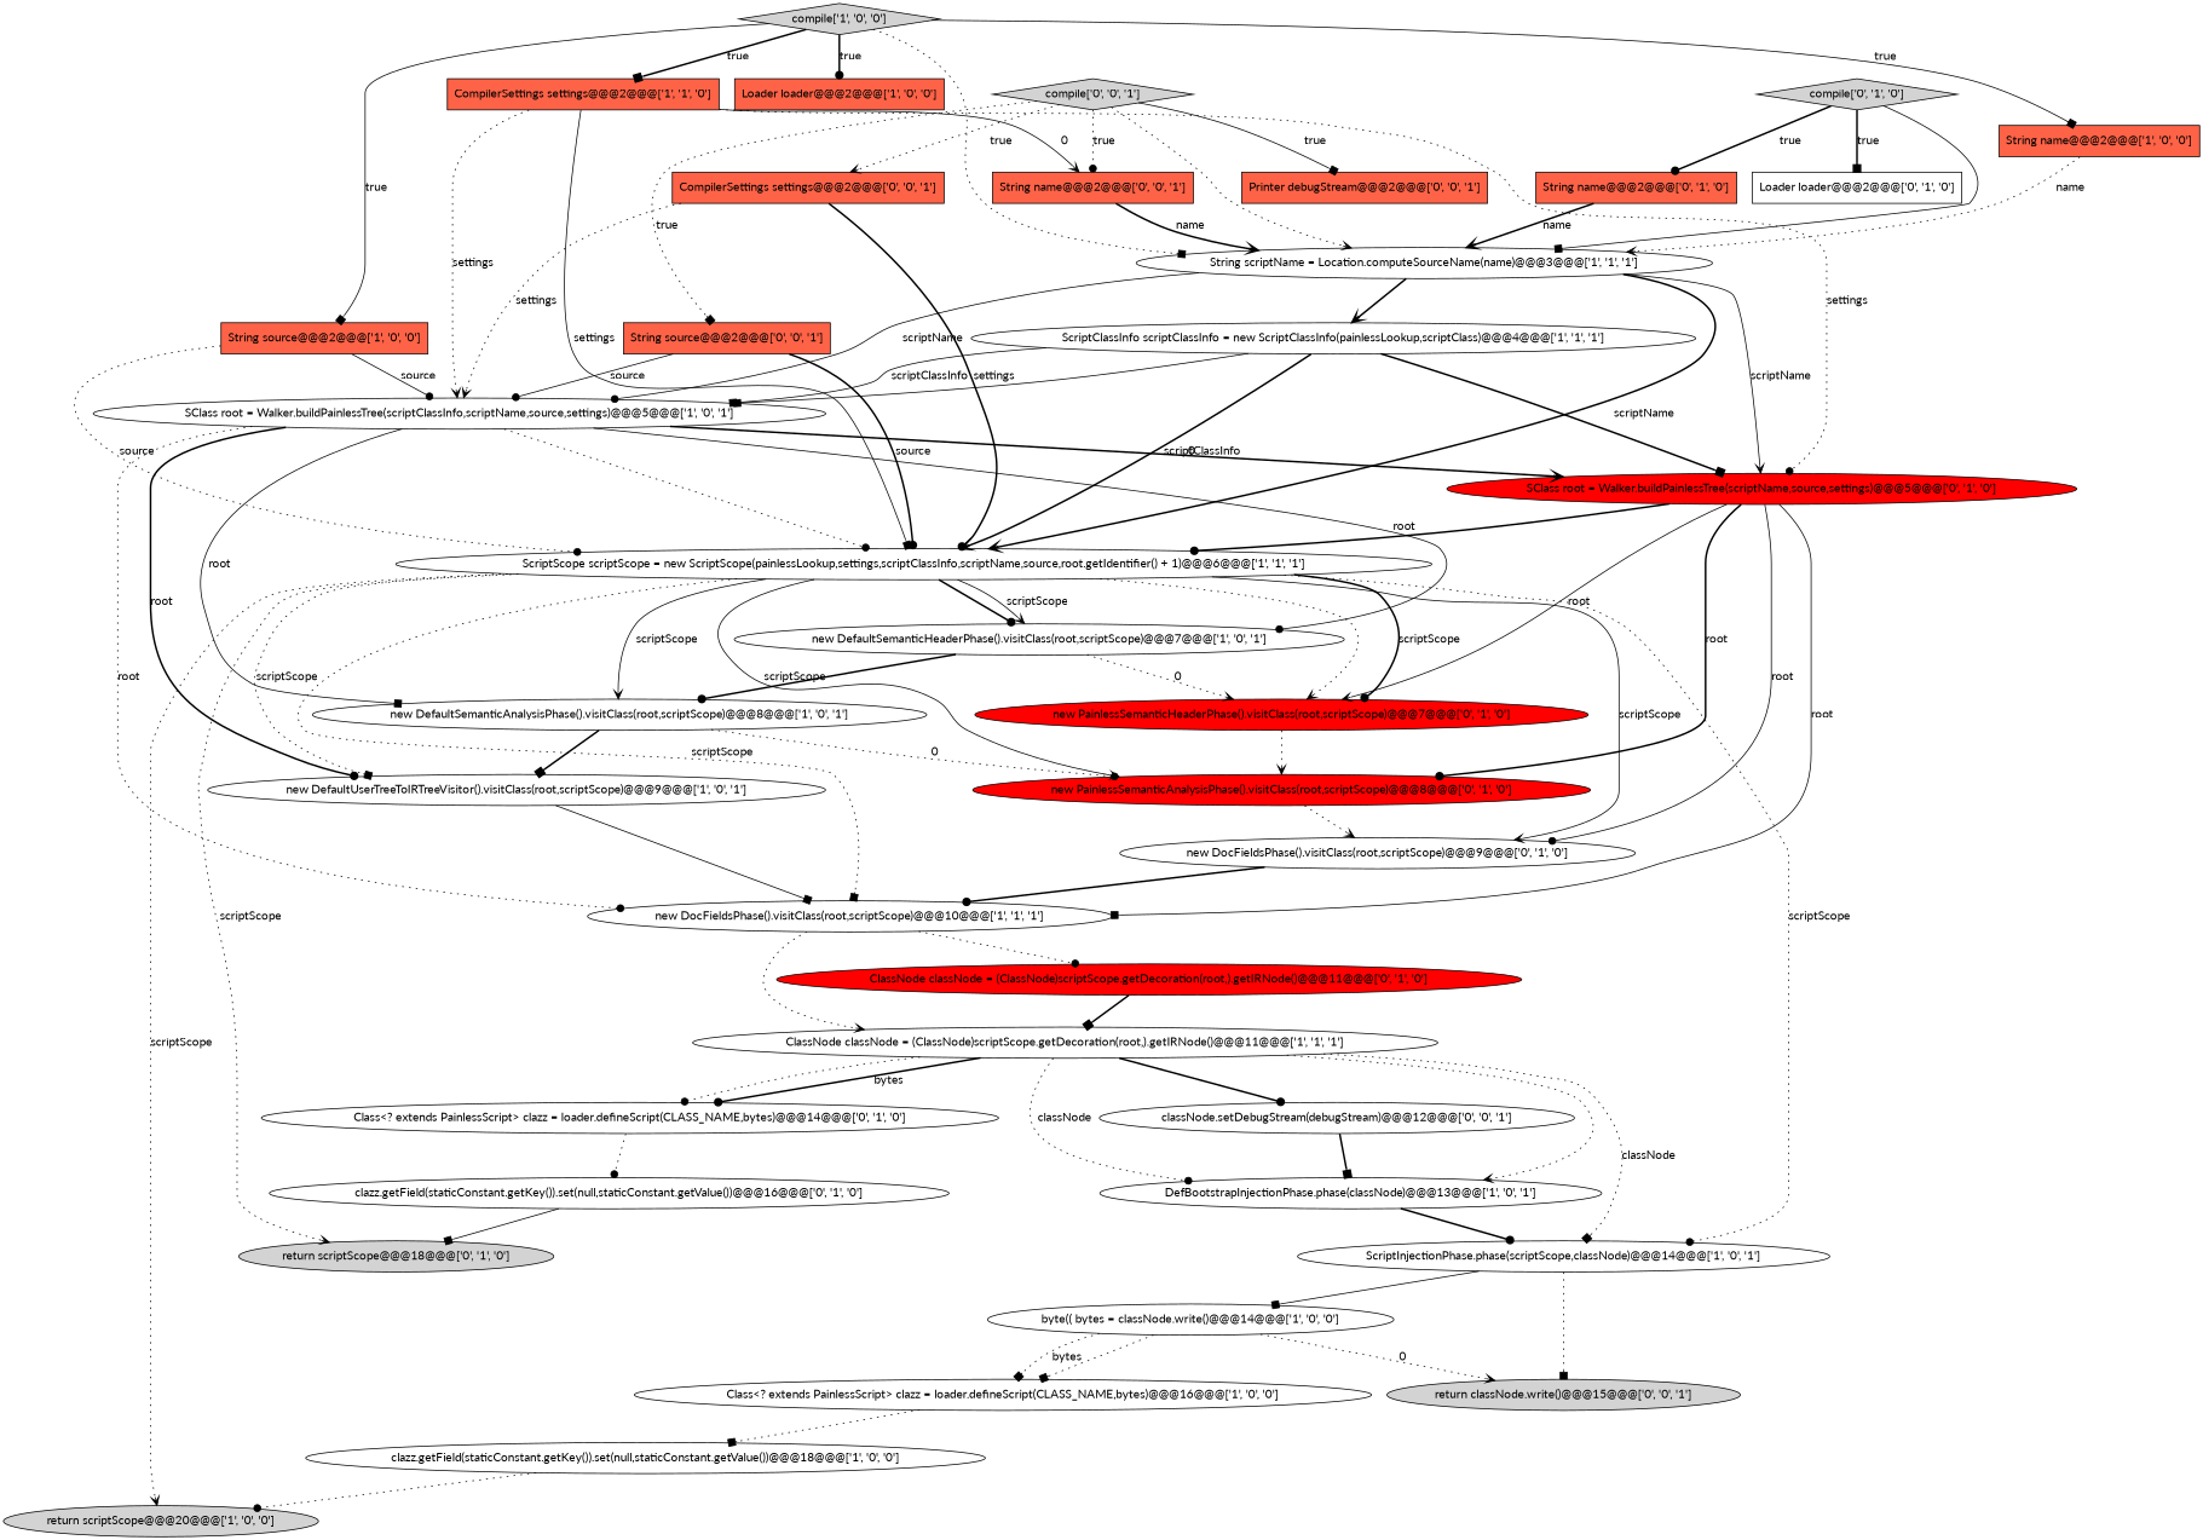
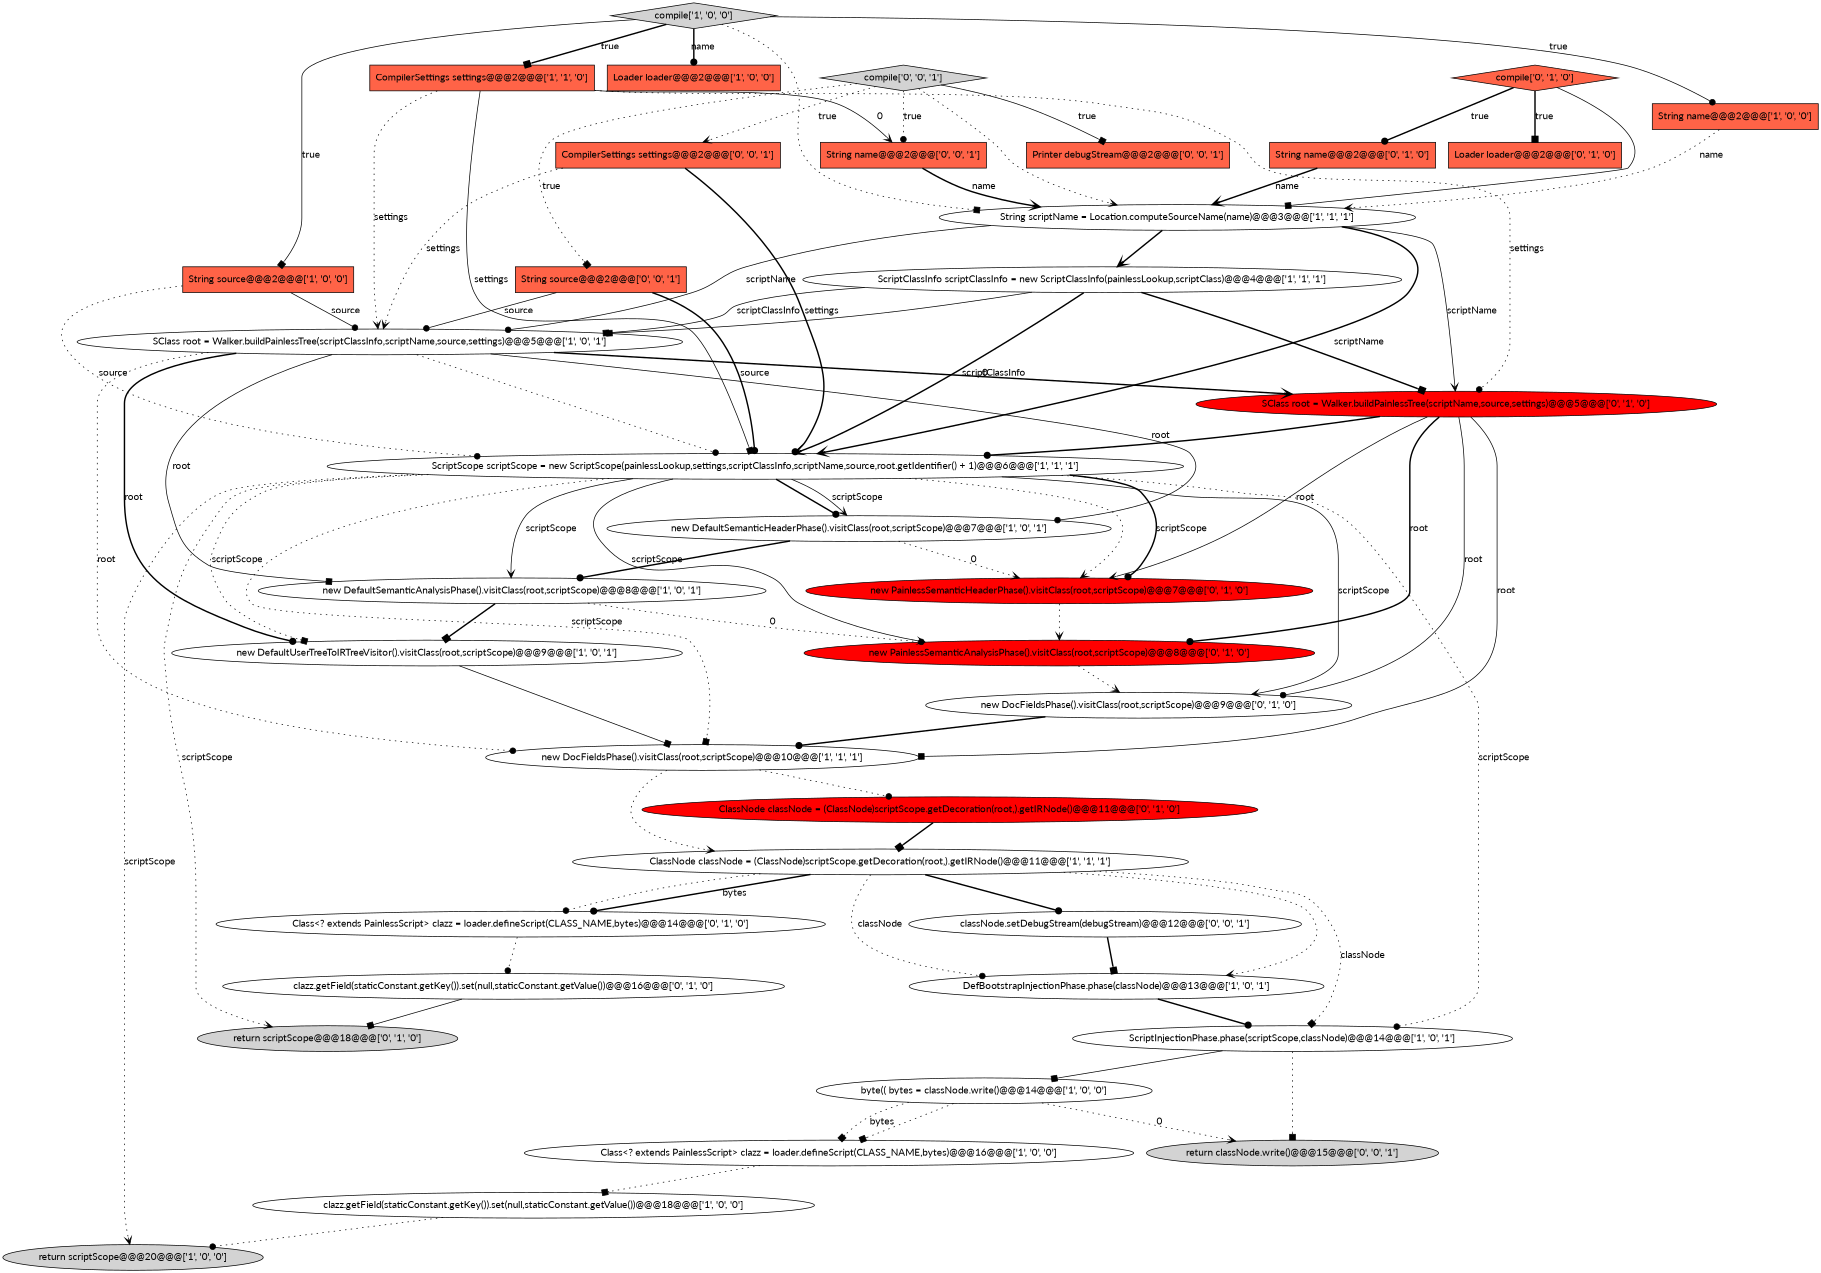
  digraph {
    fontname=Lato
    node [fillcolor=white fontname=Lato shape=ellipse style=filled]
    edge [arrowhead=dot fontname=Lato style=dotted]
    n1 [fillcolor=tomato label="CompilerSettings settings@@@2@@@['0', '0', '1']" shape=box]
    n2 [label="SClass root = Walker.buildPainlessTree(scriptClassInfo,scriptName,source,settings)@@@5@@@['1', '0', '1']"]
    n3 [label="ScriptScope scriptScope = new ScriptScope(painlessLookup,settings,scriptClassInfo,scriptName,source,root.getIdentifier() + 1)@@@6@@@['1', '1', '1']"]
    n4 [label="new DocFieldsPhase().visitClass(root,scriptScope)@@@10@@@['1', '1', '1']"]
    n5 [fillcolor=red label="SClass root = Walker.buildPainlessTree(scriptName,source,settings)@@@5@@@['0', '1', '0']"]
    n6 [label="new DefaultUserTreeToIRTreeVisitor().visitClass(root,scriptScope)@@@9@@@['1', '0', '1']"]
    n7 [label="new DefaultSemanticAnalysisPhase().visitClass(root,scriptScope)@@@8@@@['1', '0', '1']"]
    n8 [label="new DefaultSemanticHeaderPhase().visitClass(root,scriptScope)@@@7@@@['1', '0', '1']"]
    n9 [label="ScriptInjectionPhase.phase(scriptScope,classNode)@@@14@@@['1', '0', '1']"]
    n10 [label="new DocFieldsPhase().visitClass(root,scriptScope)@@@9@@@['0', '1', '0']"]
    n11 [fillcolor=red label="new PainlessSemanticAnalysisPhase().visitClass(root,scriptScope)@@@8@@@['0', '1', '0']"]
    n12 [fillcolor=lightgray label="return scriptScope@@@20@@@['1', '0', '0']"]
    n13 [fillcolor=red label="new PainlessSemanticHeaderPhase().visitClass(root,scriptScope)@@@7@@@['0', '1', '0']"]
    n14 [fillcolor=lightgray label="return scriptScope@@@18@@@['0', '1', '0']"]
    n15 [fillcolor=red label="ClassNode classNode = (ClassNode)scriptScope.getDecoration(root,).getIRNode()@@@11@@@['0', '1', '0']"]
    n16 [label="ClassNode classNode = (ClassNode)scriptScope.getDecoration(root,).getIRNode()@@@11@@@['1', '1', '1']"]
    n17 [label="classNode.setDebugStream(debugStream)@@@12@@@['0', '0', '1']"]
    n18 [label="DefBootstrapInjectionPhase.phase(classNode)@@@13@@@['1', '0', '1']"]
    n19 [label="Class<? extends PainlessScript> clazz = loader.defineScript(CLASS_NAME,bytes)@@@14@@@['0', '1', '0']"]
    n20 [label="clazz.getField(staticConstant.getKey()).set(null,staticConstant.getValue())@@@16@@@['0', '1', '0']"]
    n21 [fillcolor=lightgray label="return classNode.write()@@@15@@@['0', '0', '1']"]
    n22 [label="byte(( bytes = classNode.write()@@@14@@@['1', '0', '0']"]
    n23 [label="Class<? extends PainlessScript> clazz = loader.defineScript(CLASS_NAME,bytes)@@@16@@@['1', '0', '0']"]
    n24 [label="clazz.getField(staticConstant.getKey()).set(null,staticConstant.getValue())@@@18@@@['1', '0', '0']"]
    n25 [fillcolor=tomato label="String name@@@2@@@['0', '0', '1']" shape=box]
    n26 [label="String scriptName = Location.computeSourceName(name)@@@3@@@['1', '1', '1']"]
    n27 [label="ScriptClassInfo scriptClassInfo = new ScriptClassInfo(painlessLookup,scriptClass)@@@4@@@['1', '1', '1']"]
-   n28 [fillcolor=lightgray label="compile['0', '1', '0']" shape=diamond]
+   n28 [fillcolor=tomato label="compile['0', '1', '0']" shape=diamond]
    n29 [fillcolor=tomato label="String name@@@2@@@['0', '1', '0']" shape=box]
-   n30 [label="Loader loader@@@2@@@['0', '1', '0']" shape=box]
+   n30 [fillcolor=tomato label="Loader loader@@@2@@@['0', '1', '0']" shape=box]
    n31 [fillcolor=tomato label="CompilerSettings settings@@@2@@@['1', '1', '0']" shape=box]
    n32 [fillcolor=tomato label="Loader loader@@@2@@@['1', '0', '0']" shape=box]
    n33 [fillcolor=tomato label="String source@@@2@@@['1', '0', '0']" shape=box]
    n34 [fillcolor=tomato label="String name@@@2@@@['1', '0', '0']" shape=box]
    n35 [fillcolor=tomato label="Printer debugStream@@@2@@@['0', '0', '1']" shape=box]
    n36 [fillcolor=lightgray label="compile['1', '0', '0']" shape=diamond]
    n37 [fillcolor=lightgray label="compile['0', '0', '1']" shape=diamond]
    n38 [fillcolor=tomato label="String source@@@2@@@['0', '0', '1']" shape=box]
    n1 -> n2 [arrowhead=vee label=settings]
    n1 -> n3 [label=settings style=bold]
    n2 -> n3
    n2 -> n4 [label=root]
    n2 -> n5 [arrowhead=vee label=0 style=bold]
    n2 -> n6 [label=root style=bold]
    n2 -> n7 [arrowhead=box label=root style=solid]
    n2 -> n8 [label=root style=solid]
    n3 -> n4 [arrowhead=box label=scriptScope]
    n3 -> n6 [arrowhead=box label=scriptScope]
    n3 -> n7 [arrowhead=vee label=scriptScope style=solid]
    n3 -> n8 [style=bold]
    n3 -> n8 [arrowhead=vee label=scriptScope style=solid]
    n3 -> n9 [label=scriptScope]
    n3 -> n10 [arrowhead=vee label=scriptScope style=solid]
    n3 -> n11 [arrowhead=vee label=scriptScope style=solid]
    n3 -> n12 [arrowhead=vee label=scriptScope]
    n3 -> n13 [label=scriptScope style=bold]
    n3 -> n13 [arrowhead=vee]
    n3 -> n14 [arrowhead=vee label=scriptScope]
    n4 -> n15
    n4 -> n16 [arrowhead=vee]
    n5 -> n3 [style=bold]
    n5 -> n4 [arrowhead=box label=root style=solid]
    n5 -> n10 [label=root style=solid]
    n5 -> n11 [label=root style=bold]
    n5 -> n13 [arrowhead=vee label=root style=solid]
    n6 -> n4 [arrowhead=box style=solid]
    n7 -> n6 [arrowhead=box style=bold]
    n7 -> n11 [label=0]
    n8 -> n7 [style=bold]
    n8 -> n13 [arrowhead=vee label=0]
    n9 -> n21 [arrowhead=box]
    n9 -> n22 [arrowhead=box style=solid]
    n10 -> n4 [style=bold]
    n11 -> n10 [arrowhead=vee]
    n13 -> n11 [arrowhead=vee]
    n15 -> n16 [arrowhead=box style=bold]
    n16 -> n9 [arrowhead=box label=classNode]
    n16 -> n17 [style=bold]
    n16 -> n18 [arrowhead=vee]
    n16 -> n18 [label=classNode]
    n16 -> n19
    n16 -> n19 [label=bytes style=bold]
    n17 -> n18 [arrowhead=box style=bold]
    n18 -> n9 [style=bold]
    n19 -> n20
    n20 -> n14 [arrowhead=box style=solid]
    n22 -> n21 [arrowhead=vee label=0]
    n22 -> n23 [arrowhead=box]
    n22 -> n23 [arrowhead=box label=bytes]
    n23 -> n24 [arrowhead=box]
    n24 -> n12
    n25 -> n26 [arrowhead=vee label=name style=bold]
    n26 -> n2 [label=scriptName style=solid]
    n26 -> n3 [arrowhead=vee label=scriptName style=bold]
    n26 -> n5 [arrowhead=vee label=scriptName style=solid]
    n26 -> n27 [arrowhead=vee style=bold]
    n27 -> n2 [arrowhead=box label=scriptClassInfo style=solid]
    n27 -> n2 [arrowhead=box style=solid]
    n27 -> n3 [arrowhead=vee label=scriptClassInfo style=bold]
    n27 -> n5 [arrowhead=box style=bold]
    n28 -> n26 [arrowhead=box style=solid]
    n28 -> n29 [label=true style=bold]
    n28 -> n30 [arrowhead=box label=true style=bold]
    n29 -> n26 [arrowhead=vee label=name style=bold]
    n31 -> n2 [arrowhead=vee label=settings]
    n31 -> n3 [arrowhead=box label=settings style=solid]
    n31 -> n5 [label=settings]
    n31 -> n25 [arrowhead=vee label=0 style=solid]
    n33 -> n2 [label=source style=solid]
    n33 -> n3 [label=source]
    n34 -> n26 [arrowhead=vee label=name]
    n36 -> n26 [arrowhead=box]
    n36 -> n31 [arrowhead=box label=true style=bold]
-   n36 -> n32 [label=true style=bold]
+   n36 -> n32 [label=name style=bold]
    n36 -> n33 [arrowhead=box label=true style=solid]
-   n36 -> n34 [arrowhead=box label=true style=solid]
+   n36 -> n34 [label=true style=solid]
    n37 -> n1 [arrowhead=vee label=true]
    n37 -> n25 [label=true]
    n37 -> n26 [arrowhead=vee]
    n37 -> n35 [arrowhead=box label=true style=solid]
    n37 -> n38 [arrowhead=box label=true]
    n38 -> n2 [label=source style=solid]
    n38 -> n3 [label=source style=bold]
  }
